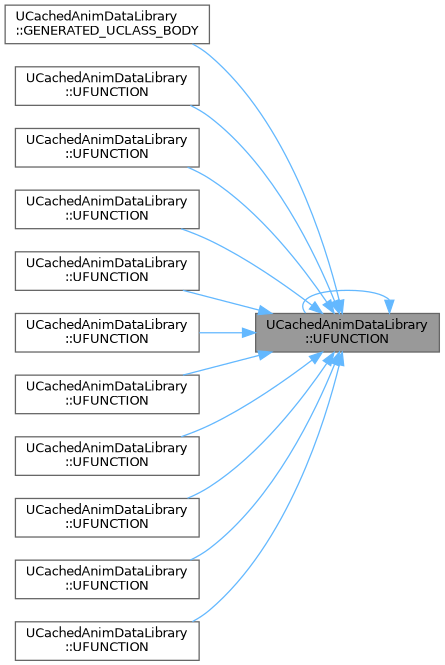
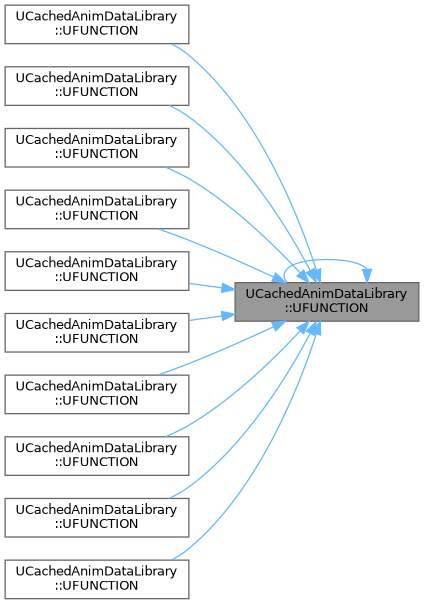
  digraph {
    rankdir=RL
    node [color=grey40 fillcolor=white fontname=Helvetica fontsize=10 shape=box style=filled]
    edge [color=steelblue1 dir=back fontname=Helvetica fontsize=10 labelfontname=Helvetica labelfontsize=10 style=solid]
    n1 [color=gray40 fillcolor=grey60 fontcolor=black height=0.2 label="UCachedAnimDataLibrary\l::UFUNCTION" width=0.4]
-   n2 [height=0.2 label="UCachedAnimDataLibrary\l::GENERATED_UCLASS_BODY" width=0.4]
    n3 [height=0.2 label="UCachedAnimDataLibrary\l::UFUNCTION" width=0.4]
    n4 [height=0.2 label="UCachedAnimDataLibrary\l::UFUNCTION" width=0.4]
    n5 [height=0.2 label="UCachedAnimDataLibrary\l::UFUNCTION" width=0.4]
    n6 [height=0.2 label="UCachedAnimDataLibrary\l::UFUNCTION" width=0.4]
    n7 [height=0.2 label="UCachedAnimDataLibrary\l::UFUNCTION" width=0.4]
    n8 [height=0.2 label="UCachedAnimDataLibrary\l::UFUNCTION" width=0.4]
    n9 [height=0.2 label="UCachedAnimDataLibrary\l::UFUNCTION" width=0.4]
    n10 [height=0.2 label="UCachedAnimDataLibrary\l::UFUNCTION" width=0.4]
    n11 [height=0.2 label="UCachedAnimDataLibrary\l::UFUNCTION" width=0.4]
    n12 [height=0.2 label="UCachedAnimDataLibrary\l::UFUNCTION" width=0.4]
    n1 -> n1
-   n1 -> n2
    n1 -> n3
    n1 -> n4
    n1 -> n5
    n1 -> n6
    n1 -> n7
    n1 -> n8
    n1 -> n9
    n1 -> n10
    n1 -> n11
    n1 -> n12
  }
